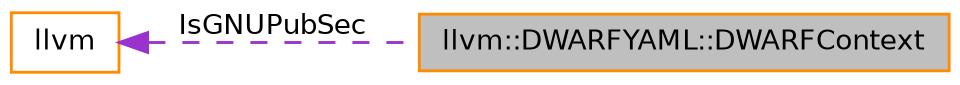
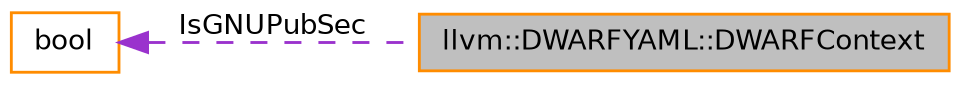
  digraph {
    rankdir=LR
    node [color=darkorange fontname=Helvetica fontsize=10 shape=record]
    n1 [fillcolor=grey75 fontcolor=black height=0.2 label="llvm::DWARFYAML::DWARFContext" style=filled width=0.4]
-   n2 [height=0.2 label=llvm width=0.4]
+   n2 [height=0.2 label=bool width=0.4]
    n2 -> n1 [color=darkorchid3 dir=back fontname=Helvetica fontsize=10 label=" IsGNUPubSec" labelfontname=Helvetica labelfontsize=10 style=dashed]
  }
